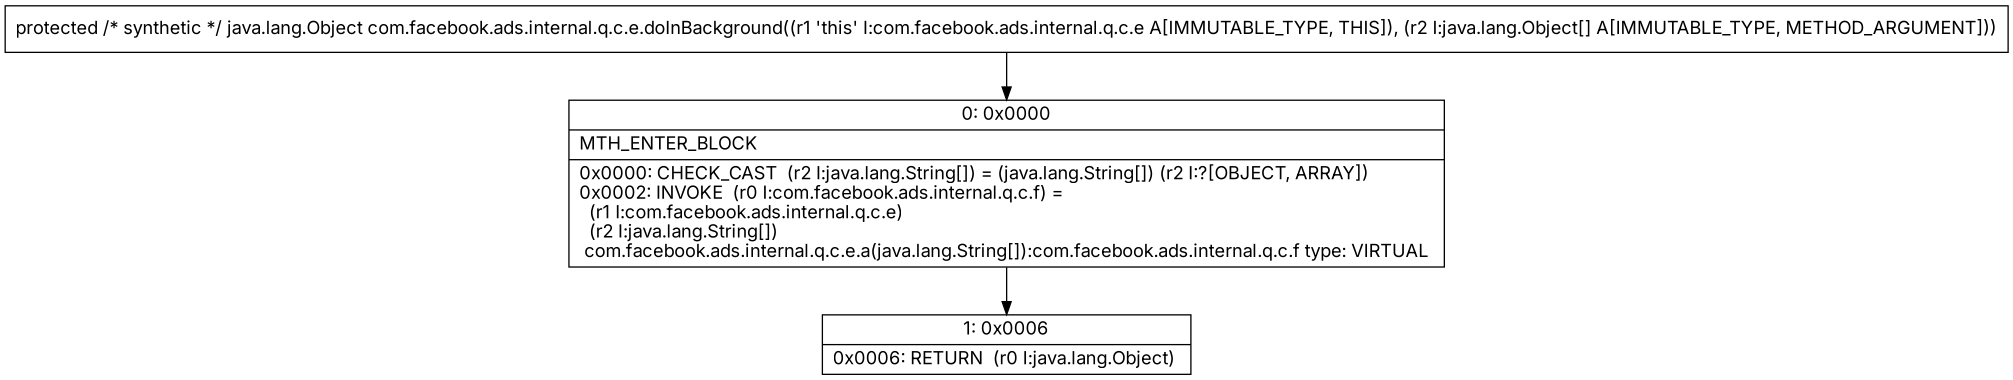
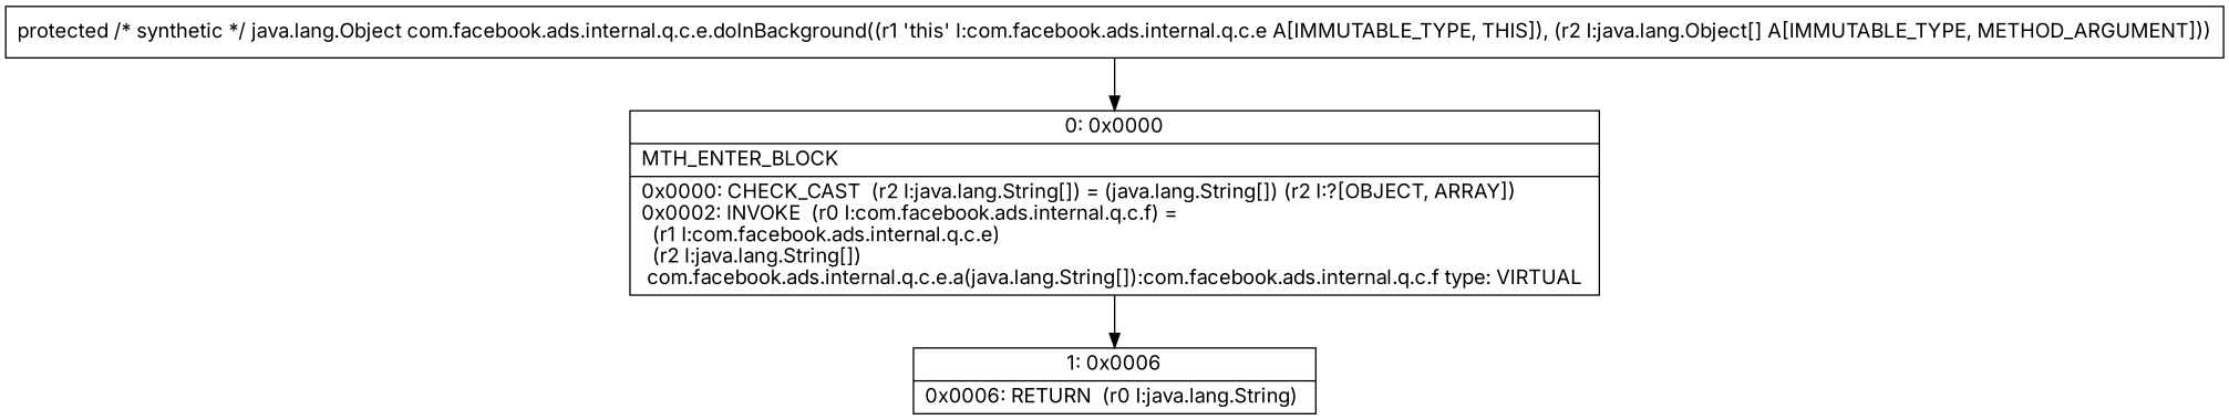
  digraph {
    fontname=Inter
    node [shape=record fontname=Inter]
    edge [fontname=Inter]
    n1 [label="{0\:\ 0x0000|MTH_ENTER_BLOCK\l|0x0000: CHECK_CAST  (r2 I:java.lang.String[]) = (java.lang.String[]) (r2 I:?[OBJECT, ARRAY]) \l0x0002: INVOKE  (r0 I:com.facebook.ads.internal.q.c.f) = \l  (r1 I:com.facebook.ads.internal.q.c.e)\l  (r2 I:java.lang.String[])\l com.facebook.ads.internal.q.c.e.a(java.lang.String[]):com.facebook.ads.internal.q.c.f type: VIRTUAL \l}"]
-   n2 [label="{1\:\ 0x0006|0x0006: RETURN  (r0 I:java.lang.Object) \l}"]
+   n2 [label="{1\:\ 0x0006|0x0006: RETURN  (r0 I:java.lang.String) \l}"]
    n3 [label="{protected \/* synthetic *\/ java.lang.Object com.facebook.ads.internal.q.c.e.doInBackground((r1 'this' I:com.facebook.ads.internal.q.c.e A[IMMUTABLE_TYPE, THIS]), (r2 I:java.lang.Object[] A[IMMUTABLE_TYPE, METHOD_ARGUMENT])) }"]
    n1 -> n2
    n3 -> n1
  }
